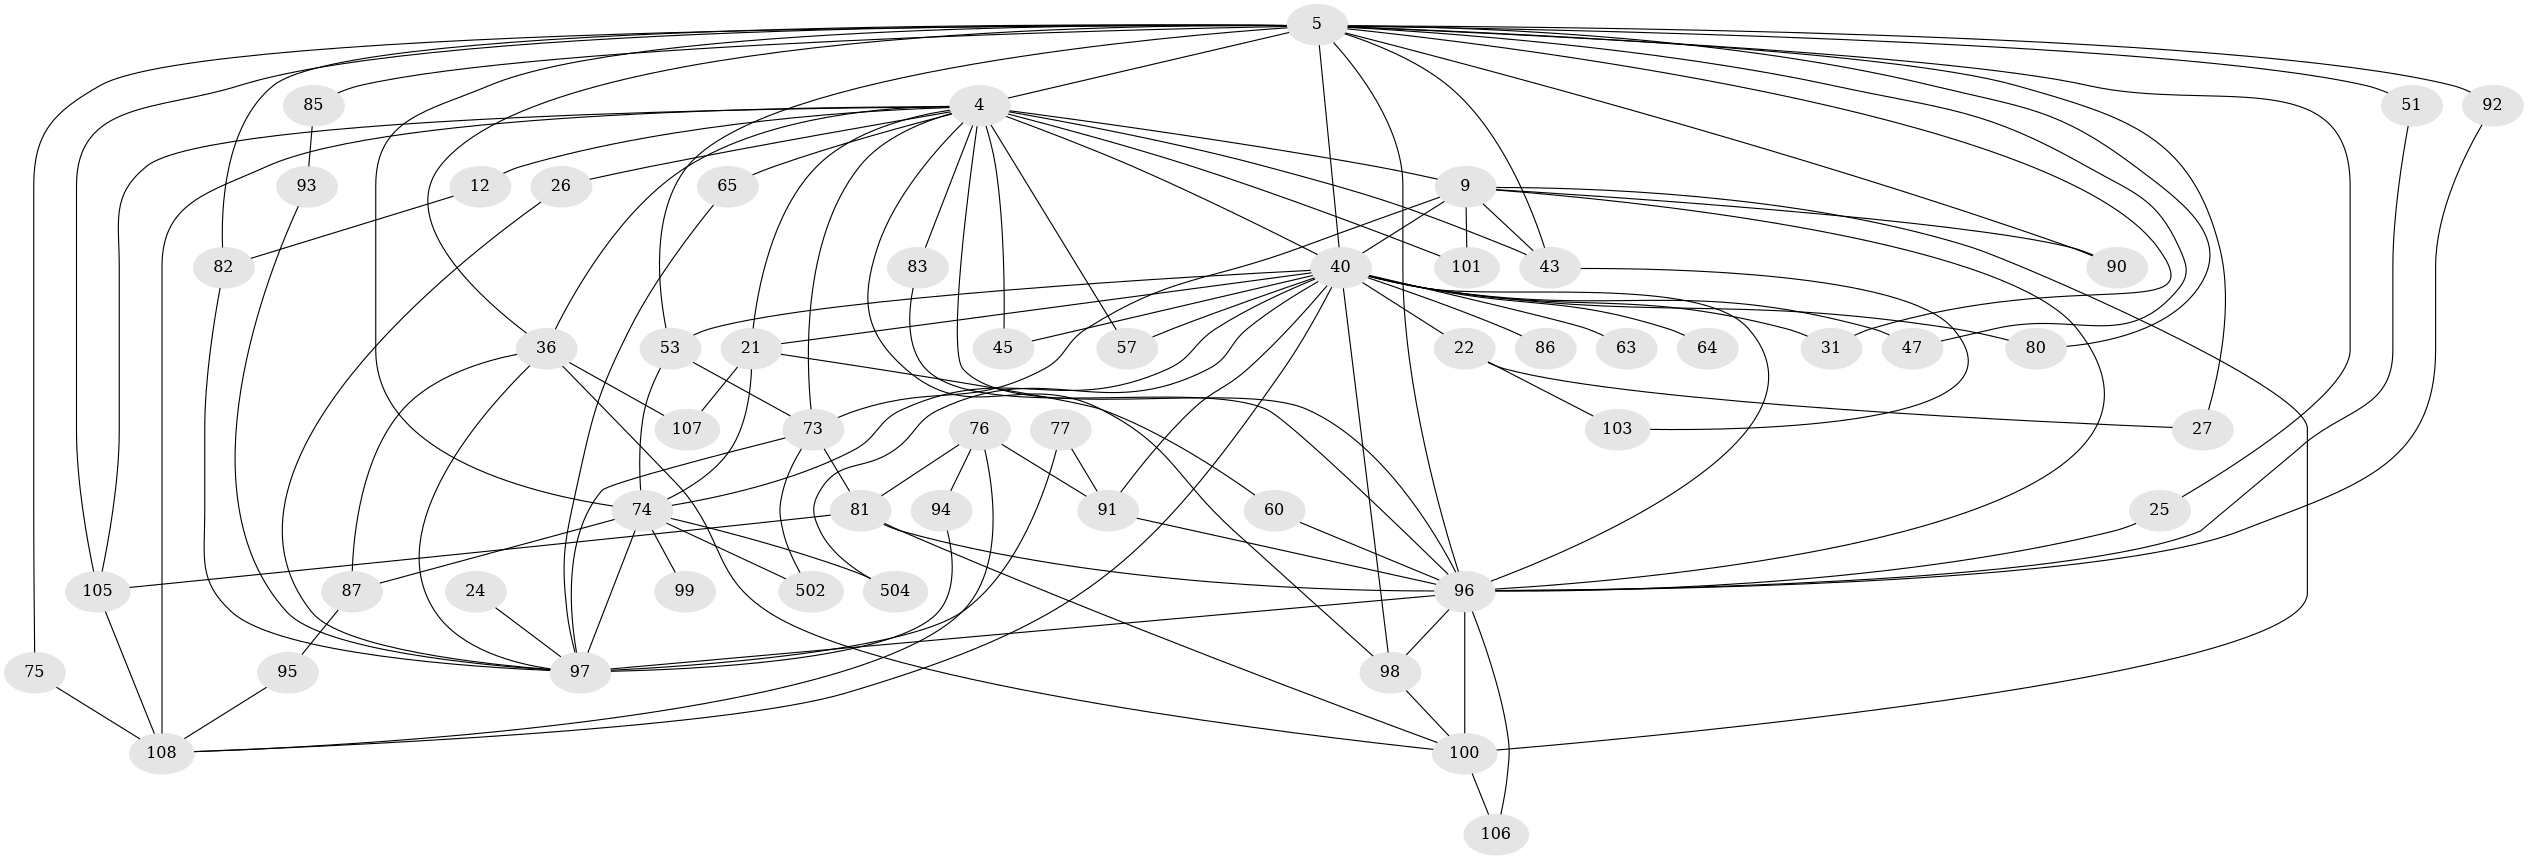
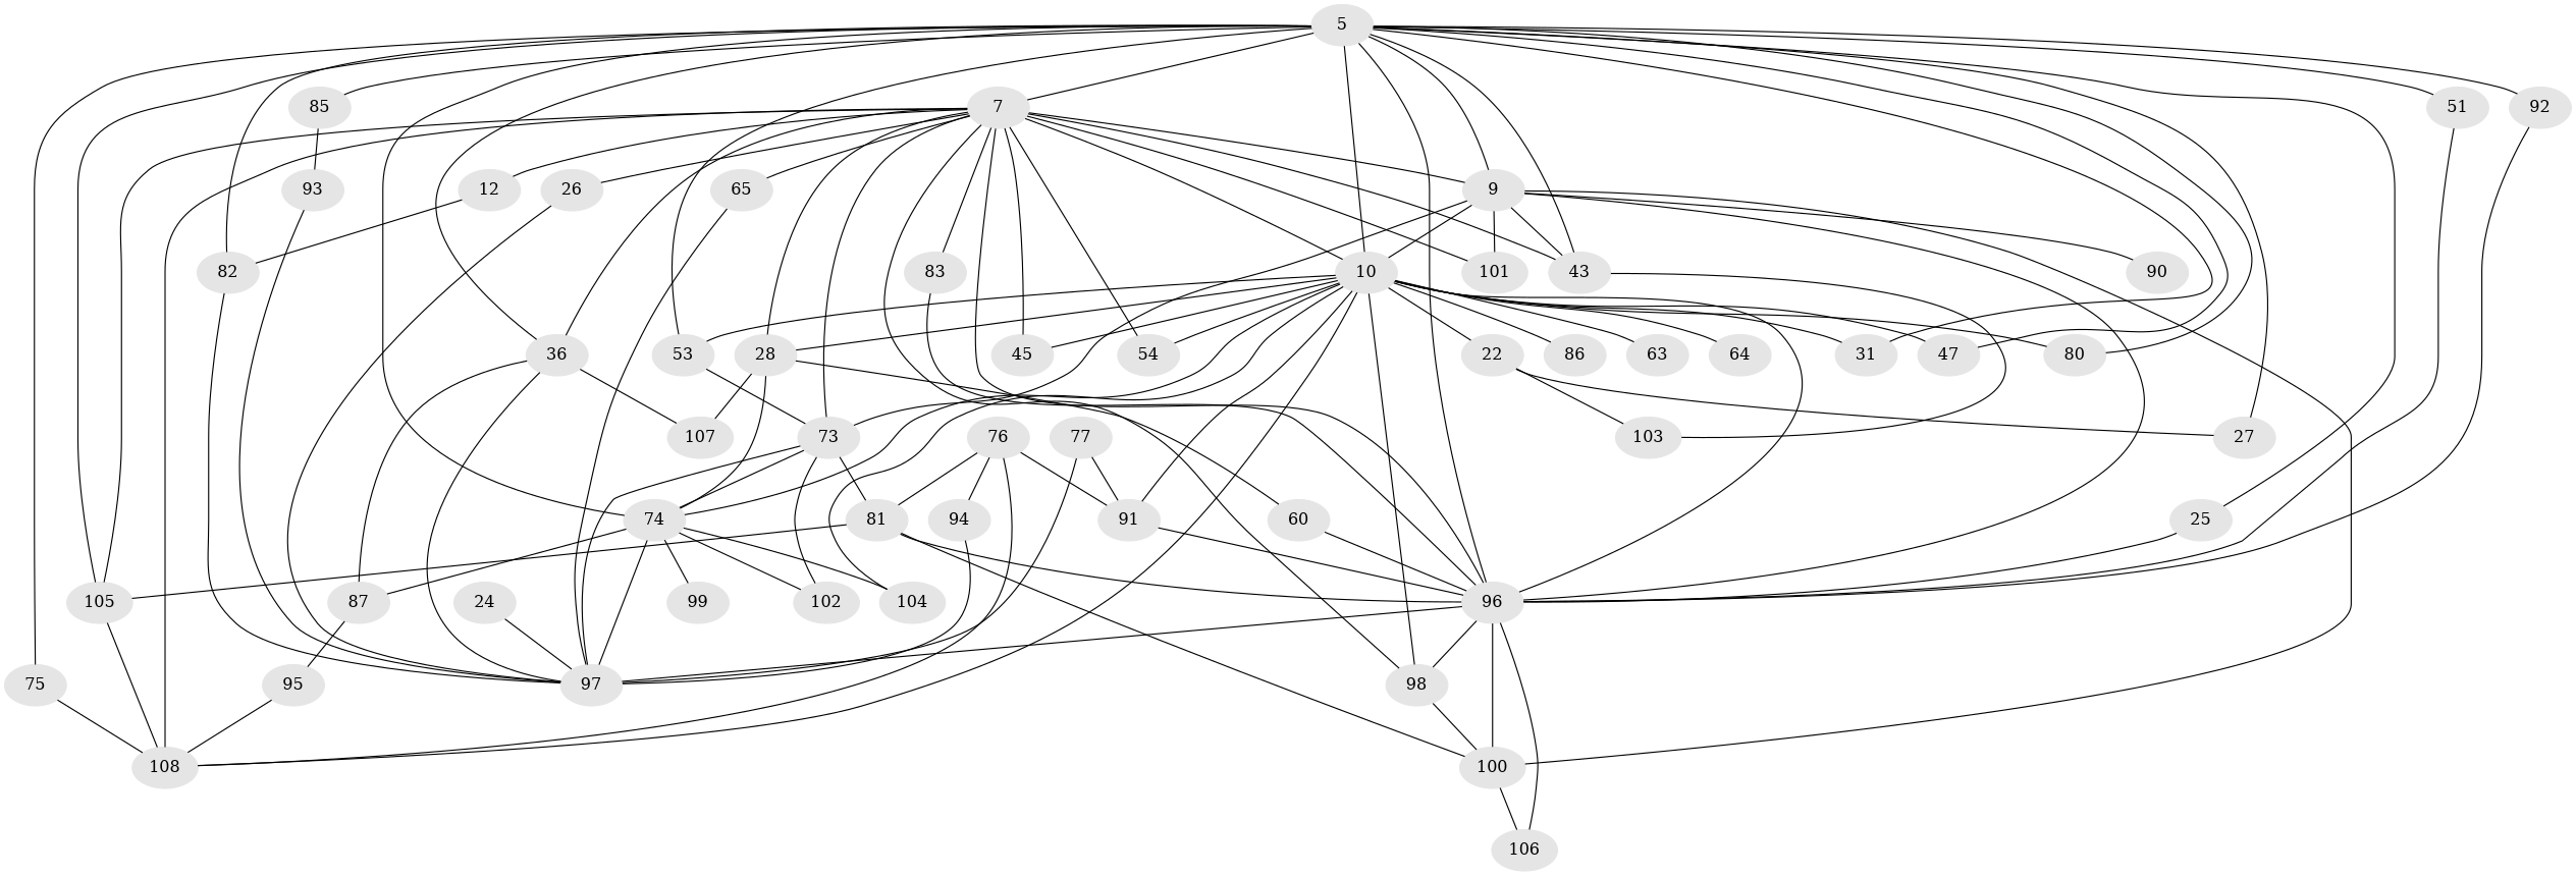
  graph {
    node [color=gray90 style=filled]
    5 [super="+4"]
-   7 [super="+2" label=4]
+   7 [super="+2"]
    9 [super="+1"]
-   10 [super="+8" label=40]
+   10 [super="+8"]
    25
    27
    31
    43 [super="+23+40+17"]
    47
    51 [super="+15"]
    53 [super="+48"]
    n12 [label=36 super="+49"]
    74 [super="+18+67+13"]
    75
    80
    82 [super="+29"]
    85 [super="+72"]
    92
    96 [super="+44+52+89+6"]
    105 [super="+61+70"]
    12
    26
-   28 [super="+11" label=21]
+   28 [super="+11"]
    45
-   54 [label=57]
+   54
    65
    73 [super="+32+39+16"]
    83
    98 [super="+69+55"]
    101
    108 [super="+79"]
    90
    100 [super="+21+34"]
    22
    63
    64
    86
    91 [super="+88"]
-   104 [super="+84" label=504]
+   104 [super="+84"]
    103
    97 [super="+50+30+59"]
    107
    87 [super="+56"]
-   102 [label=502]
+   102
    99
    93
    106
    60
    81 [super="+71+78"]
    24
    95
    76
    94
    77
    5 -- 7 [weight=4]
-   5 -- 90 [weight=4]
+   5 -- 9 [weight=4]
    5 -- 10 [weight=4]
    5 -- 25
    5 -- 27
    5 -- 31
    5 -- 43 [weight=2]
    5 -- 47
    5 -- 51
    5 -- 53
    5 -- n12
    5 -- 74 [weight=6]
    5 -- 75
    5 -- 80
    5 -- 82
    5 -- 85 [weight=3]
    5 -- 92
    5 -- 96 [weight=4]
    5 -- 105 [weight=5]
    7 -- 9 [weight=4]
    7 -- 10 [weight=4]
    7 -- 43
    7 -- n12 [weight=2]
    7 -- 96 [weight=6]
    7 -- 105
    7 -- 12 [weight=2]
    7 -- 26
    7 -- 28 [weight=2]
    7 -- 45
    7 -- 54
    7 -- 65
    7 -- 73 [weight=3]
    7 -- 83
    7 -- 98
    7 -- 101
    7 -- 108 [weight=2]
    9 -- 10 [weight=4]
    9 -- 43
    9 -- 96 [weight=5]
    9 -- 73
    9 -- 101
    9 -- 90 [weight=2]
    9 -- 100 [weight=4]
    10 -- 31
    10 -- 47
    10 -- 53
    10 -- 74
    10 -- 80
    10 -- 96 [weight=5]
    10 -- 28
    10 -- 45
    10 -- 54
    10 -- 98
    10 -- 108 [weight=2]
    10 -- 22 [weight=2]
    10 -- 63
    10 -- 64 [weight=2]
    10 -- 86 [weight=2]
    10 -- 91
    10 -- 104 [weight=2]
    25 -- 96
    43 -- 103
    51 -- 96
    53 -- 73
-   n12 -- 100
    n12 -- 97
    n12 -- 107
    n12 -- 87
    74 -- 104
    74 -- 97
    74 -- 87 [weight=2]
    74 -- 102
    74 -- 99 [weight=2]
    75 -- 108
    82 -- 97
    85 -- 93
    92 -- 96
    96 -- 98
    96 -- 100
    96 -- 97 [weight=2]
    96 -- 106
    105 -- 108 [weight=2]
    12 -- 82
    26 -- 97
    28 -- 74
    28 -- 107
    28 -- 60
    65 -- 97
-   53 -- 74
+   73 -- 74
    73 -- 97 [weight=2]
    73 -- 102
    73 -- 81
    83 -- 96
    98 -- 100
    100 -- 106
    22 -- 27
    22 -- 103
    91 -- 96 [weight=2]
    87 -- 95
    93 -- 97
    60 -- 96
    81 -- 96
    81 -- 105
    81 -- 100
    24 -- 97
    95 -- 108
    76 -- 108
    76 -- 91
    76 -- 81
    76 -- 94
    94 -- 97
    77 -- 91
    77 -- 97
  }
